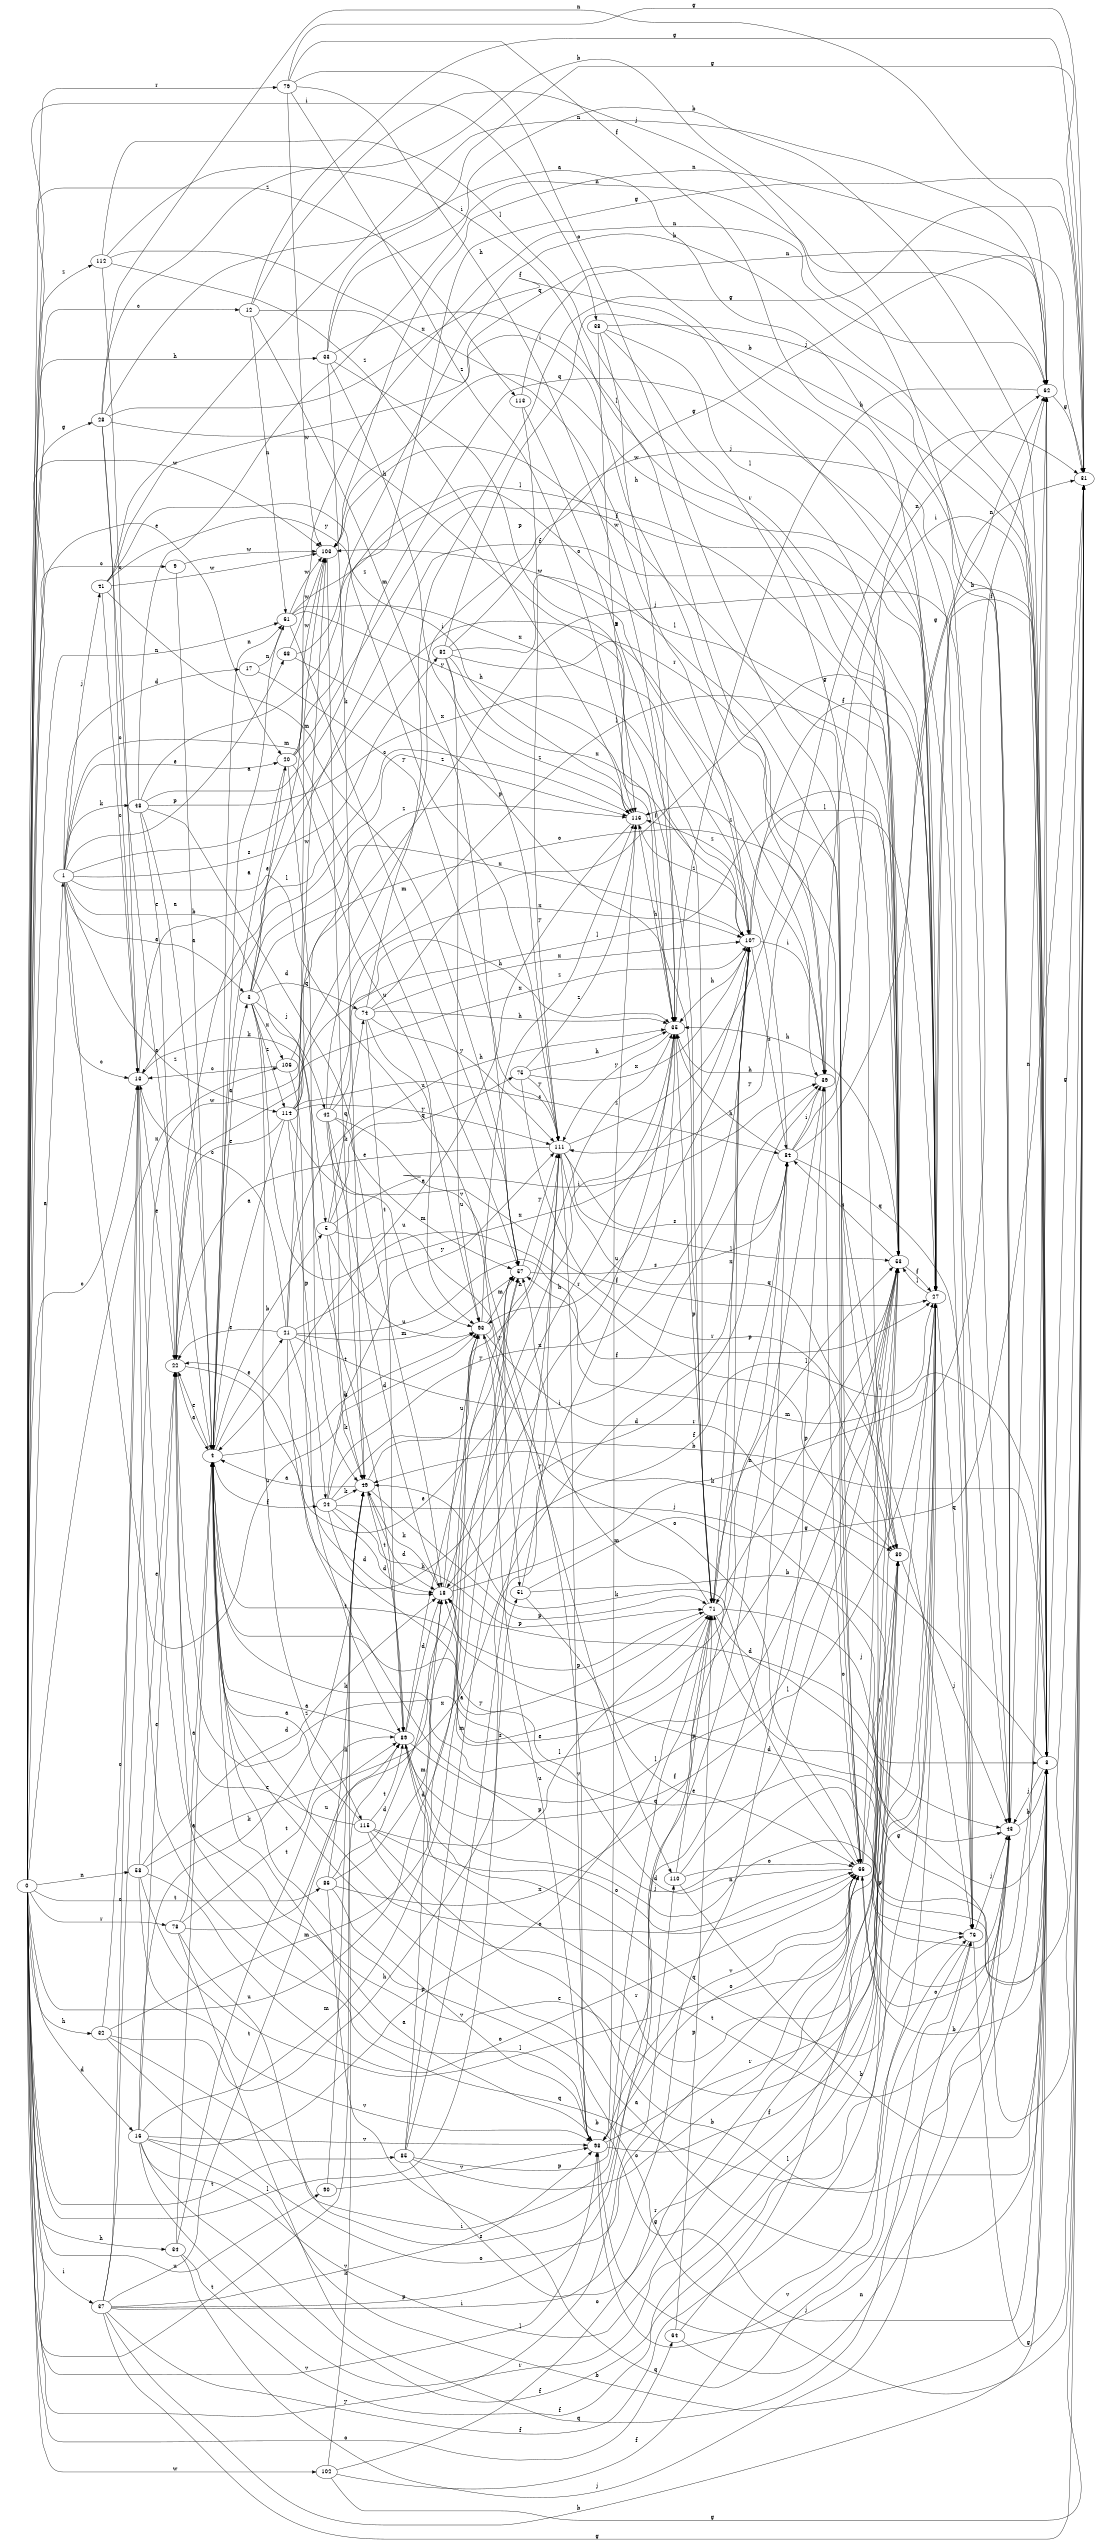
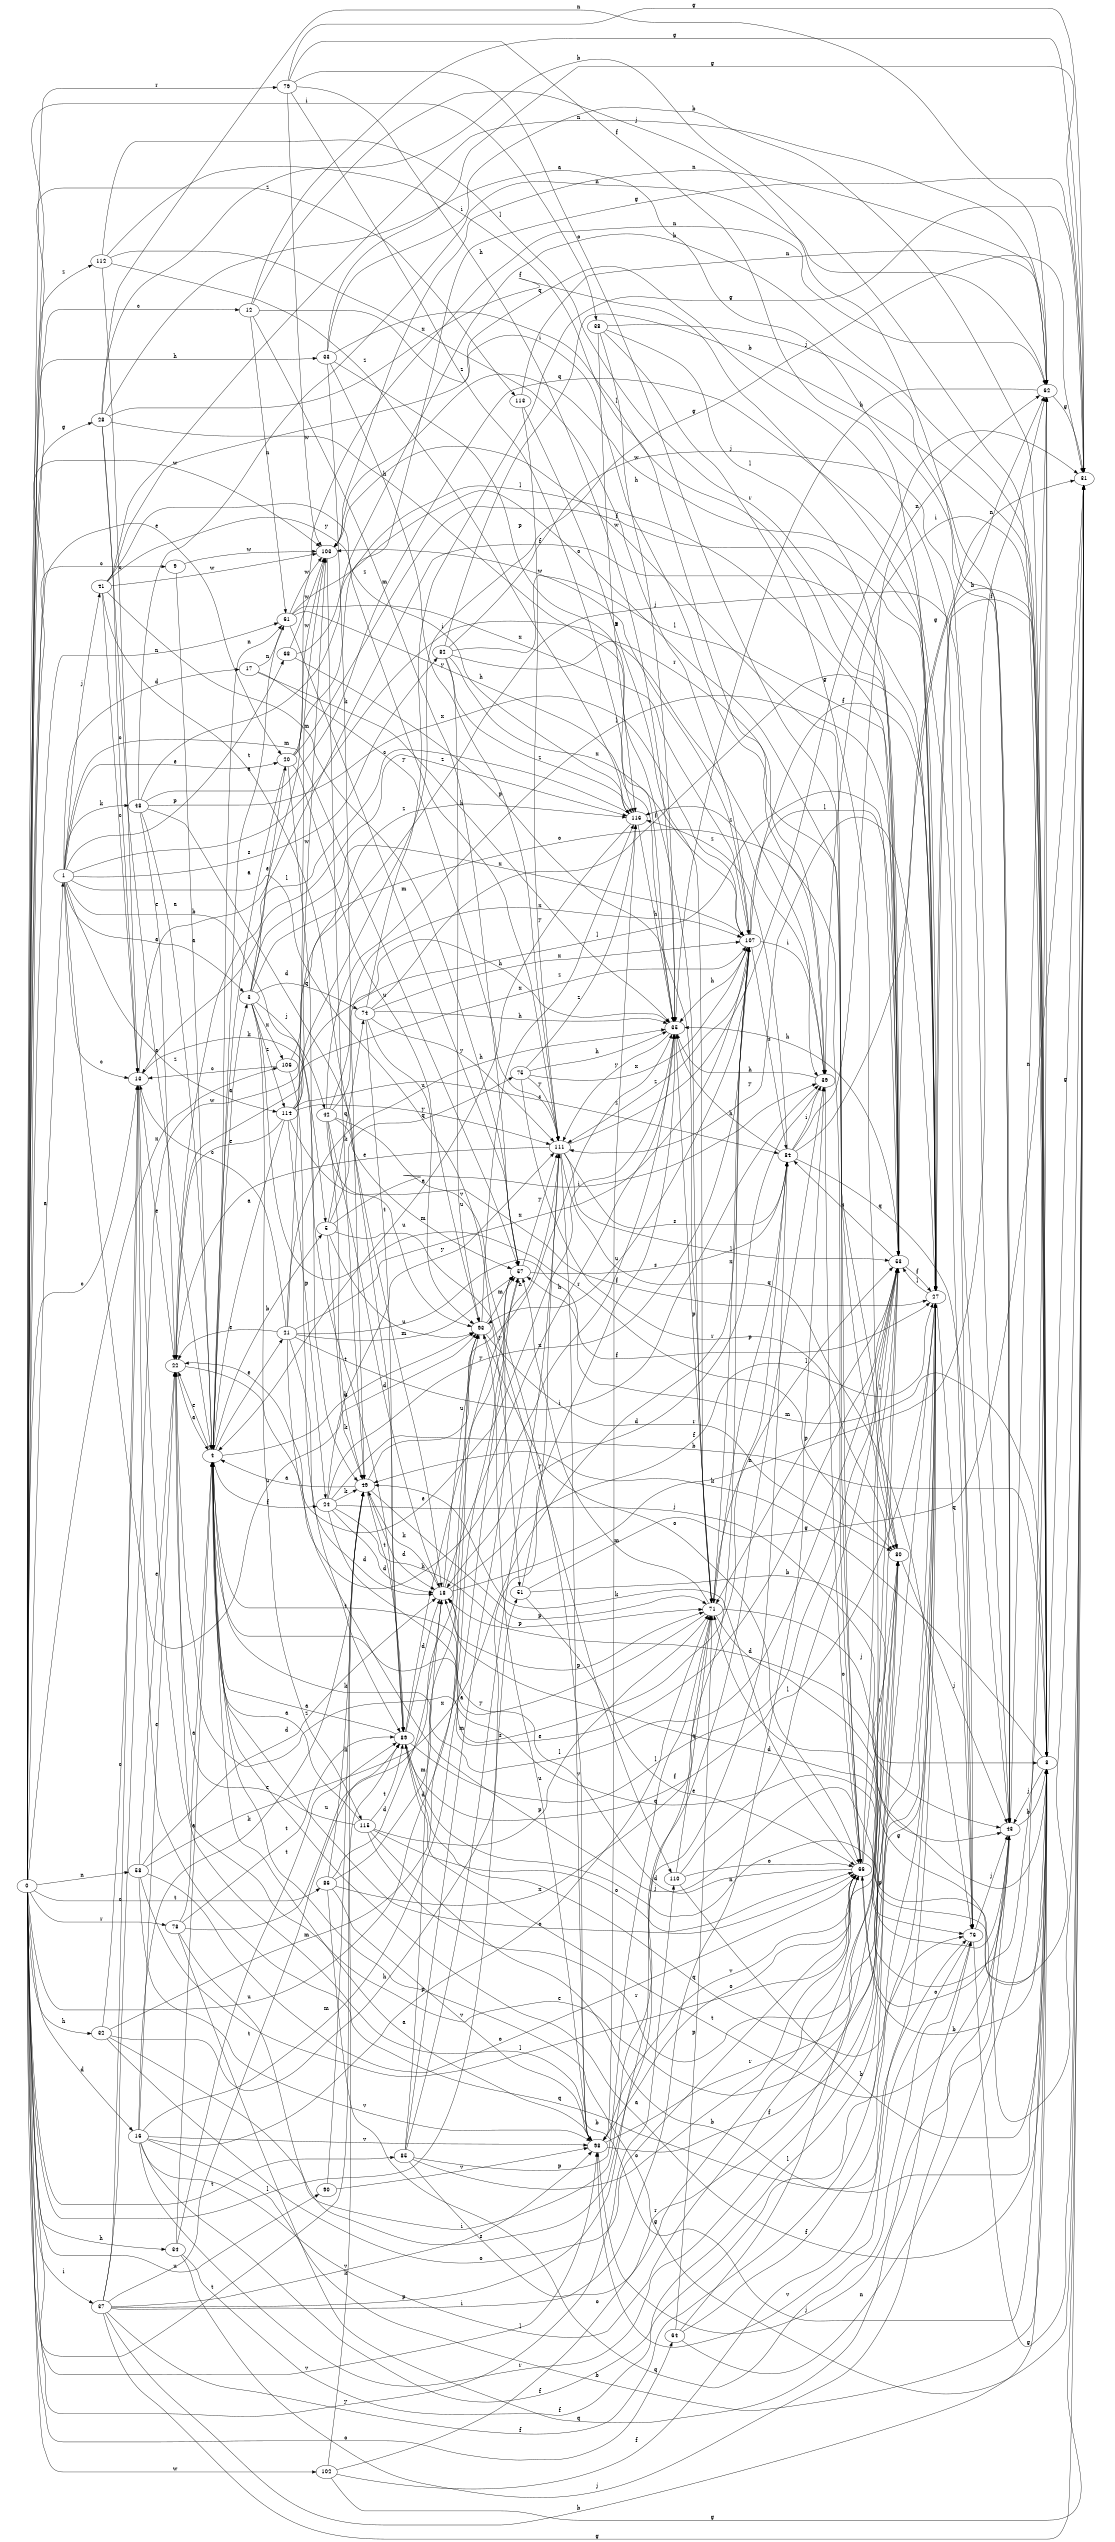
  strict digraph {
    rankdir=LR
    0
    1
    9
    12
    13
    16
    20
    28
    32
    33
    34
    37
    38
    51
    58
    61
    64
    78
    79
    85
    86
    89
    90
    93
    98
    102
    103
    106
    110
    112
    113
    3
    5
    17
    39
    41
    48
    57
    68
    82
    114
    4
    31
    43
    22
    49
    8
    27
    76
    80
    53
    71
    62
    35
    66
    111
    116
    107
    18
    84
    42
    74
    115
    75
    24
    21
    0 -> 1 [label=a]
    0 -> 9 [label=c]
    0 -> 12 [label=c]
    0 -> 13 [label=c]
    0 -> 16 [label=d]
    0 -> 20 [label=e]
    0 -> 28 [label=g]
    0 -> 32 [label=h]
    0 -> 33 [label=h]
    0 -> 34 [label=h]
    0 -> 37 [label=i]
    0 -> 38 [label=i]
    0 -> 51 [label=l]
    0 -> 58 [label=n]
    0 -> 61 [label=n]
    0 -> 64 [label=o]
    0 -> 78 [label=r]
    0 -> 79 [label=r]
    0 -> 85 [label=t]
    0 -> 86 [label=t]
    0 -> 89 [label=t]
    0 -> 90 [label=u]
    0 -> 93 [label=u]
    0 -> 98 [label=v]
    0 -> 102 [label=w]
    0 -> 103 [label=w]
    0 -> 106 [label=x]
    0 -> 110 [label=y]
    0 -> 112 [label=z]
    0 -> 113 [label=z]
    1 -> 13 [label=c]
    1 -> 20 [label=e]
    1 -> 51 [label=l]
    1 -> 93 [label=u]
    1 -> 3 [label=a]
    1 -> 5 [label=b]
    1 -> 17 [label=d]
    1 -> 39 [label=i]
    1 -> 41 [label=j]
    1 -> 48 [label=k]
    1 -> 57 [label=m]
    1 -> 68 [label=p]
    1 -> 82 [label=s]
    1 -> 114 [label=z]
    9 -> 103 [label=w]
    9 -> 4 [label=a]
    12 -> 61 [label=n]
    12 -> 39 [label=i]
    12 -> 57 [label=m]
    12 -> 31 [label=g]
    12 -> 43 [label=j]
    13 -> 22 [label=e]
    13 -> 49 [label=k]
    13 -> 8 [label=b]
    13 -> 27 [label=f]
    13 -> 76 [label=q]
    16 -> 98 [label=v]
    16 -> 57 [label=m]
    16 -> 22 [label=e]
    16 -> 49 [label=k]
    16 -> 8 [label=b]
    16 -> 27 [label=f]
    16 -> 80 [label=r]
    16 -> 53 [label=l]
    16 -> 71 [label=p]
    20 -> 89 [label=t]
    20 -> 93 [label=u]
    20 -> 103 [label=w]
    20 -> 4 [label=a]
    20 -> 27 [label=f]
    20 -> 62 [label=n]
    28 -> 13 [label=c]
    28 -> 4 [label=a]
    28 -> 43 [label=a]
    28 -> 8 [label=b]
    28 -> 27 [label=f]
    28 -> 62 [label=n]
    28 -> 35 [label=h]
    32 -> 13 [label=c]
    32 -> 39 [label=i]
    32 -> 57 [label=m]
    32 -> 35 [label=h]
    32 -> 66 [label=o]
    33 -> 31 [label=g]
    33 -> 49 [label=k]
    33 -> 8 [label=b]
    33 -> 53 [label=l]
    33 -> 71 [label=p]
    33 -> 111 [label=y]
    34 -> 89 [label=t]
    34 -> 4 [label=a]
    34 -> 43 [label=j]
    34 -> 27 [label=f]
    37 -> 13 [label=c]
    37 -> 89 [label=t]
    37 -> 98 [label=v]
    37 -> 103 [label=w]
    37 -> 39 [label=i]
    37 -> 31 [label=g]
    37 -> 8 [label=b]
    37 -> 27 [label=f]
    37 -> 71 [label=p]
    38 -> 43 [label=j]
    38 -> 80 [label=r]
    38 -> 53 [label=l]
    38 -> 35 [label=h]
    38 -> 116 [label=z]
    51 -> 31 [label=g]
    51 -> 8 [label=b]
    51 -> 66 [label=e]
    51 -> 111 [label=y]
    58 -> 98 [label=v]
    58 -> 22 [label=e]
    58 -> 53 [label=l]
    58 -> 66 [label=o]
    58 -> 107 [label=x]
    58 -> 18 [label=d]
    61 -> 103 [label=w]
    61 -> 57 [label=m]
    61 -> 4 [label=a]
    61 -> 35 [label=h]
    61 -> 66 [label=o]
    61 -> 107 [label=x]
+   64 -> 27 [label=f]
    64 -> 53 [label=l]
    64 -> 71 [label=p]
    64 -> 62 [label=n]
    78 -> 89 [label=t]
    78 -> 93 [label=u]
    78 -> 4 [label=a]
    78 -> 76 [label=q]
    78 -> 84 [label=s]
    79 -> 103 [label=w]
    79 -> 31 [label=g]
    79 -> 27 [label=f]
    79 -> 35 [label=h]
    79 -> 66 [label=o]
    79 -> 116 [label=z]
    85 -> 57 [label=m]
    85 -> 80 [label=r]
    85 -> 71 [label=p]
    85 -> 66 [label=o]
    85 -> 111 [label=y]
    85 -> 18 [label=d]
    86 -> 98 [label=v]
    86 -> 57 [label=m]
    86 -> 49 [label=k]
    86 -> 76 [label=q]
    86 -> 107 [label=x]
    86 -> 18 [label=d]
    89 -> 4 [label=a]
    89 -> 27 [label=f]
    89 -> 76 [label=q]
    89 -> 53 [label=l]
    89 -> 62 [label=n]
    89 -> 111 [label=y]
    89 -> 18 [label=d]
    90 -> 98 [label=v]
    90 -> 49 [label=k]
    93 -> 57 [label=m]
    93 -> 80 [label=r]
    93 -> 66 [label=o]
    93 -> 116 [label=z]
    98 -> 93 [label=u]
    98 -> 4 [label=a]
    98 -> 43 [label=j]
    98 -> 27 [label=f]
    98 -> 80 [label=r]
    98 -> 66 [label=o]
    98 -> 116 [label=z]
    102 -> 31 [label=g]
    102 -> 49 [label=k]
    102 -> 27 [label=f]
    102 -> 66 [label=o]
    103 -> 49 [label=k]
    103 -> 62 [label=n]
    106 -> 13 [label=c]
    106 -> 89 [label=t]
    106 -> 43 [label=j]
    110 -> 8 [label=b]
    110 -> 53 [label=l]
-   110 -> 71 [label=p]
+   110 -> 71 [label=q]
    110 -> 66 [label=o]
    112 -> 13 [label=c]
    112 -> 39 [label=i]
    112 -> 53 [label=l]
    112 -> 116 [label=z]
    112 -> 107 [label=x]
    113 -> 71 [label=p]
    113 -> 62 [label=n]
    113 -> 111 [label=y]
    3 -> 20 [label=e]
    3 -> 106 [label=x]
    3 -> 114 [label=z]
    3 -> 80 [label=r]
    3 -> 66 [label=o]
    3 -> 116 [label=z]
    3 -> 107 [label=x]
    3 -> 42 [label=j]
    3 -> 74 [label=q]
    3 -> 115 [label=z]
    5 -> 93 [label=u]
    5 -> 110 [label=y]
    5 -> 39 [label=i]
    5 -> 49 [label=k]
    5 -> 74 [label=q]
    5 -> 75 [label=q]
    17 -> 61 [label=n]
+   17 -> 35 [label=h]
    17 -> 111 [label=y]
    39 -> 35 [label=h]
    39 -> 66 [label=o]
    39 -> 116 [label=z]
    39 -> 18 [label=d]
    41 -> 13 [label=c]
+   41 -> 89 [label=t]
    41 -> 103 [label=w]
    41 -> 57 [label=m]
    41 -> 76 [label=q]
    41 -> 62 [label=n]
    41 -> 111 [label=y]
    41 -> 116 [label=z]
    48 -> 4 [label=a]
    48 -> 22 [label=e]
    48 -> 76 [label=q]
    48 -> 53 [label=l]
    48 -> 62 [label=n]
    48 -> 107 [label=x]
    48 -> 18 [label=d]
    57 -> 111 [label=y]
    57 -> 84 [label=s]
    68 -> 103 [label=w]
    68 -> 8 [label=b]
    68 -> 71 [label=p]
    82 -> 93 [label=u]
    82 -> 43 [label=j]
    82 -> 8 [label=b]
    82 -> 80 [label=r]
    82 -> 53 [label=l]
    82 -> 116 [label=z]
    82 -> 107 [label=x]
    114 -> 4 [label=a]
    114 -> 31 [label=g]
    114 -> 22 [label=e]
    114 -> 27 [label=f]
    114 -> 53 [label=l]
    114 -> 111 [label=y]
    114 -> 107 [label=x]
    114 -> 84 [label=s]
    114 -> 24 [label=p]
    4 -> 61 [label=n]
    4 -> 93 [label=u]
    4 -> 3 [label=a]
    4 -> 5 [label=b]
    4 -> 31 [label=g]
    4 -> 22 [label=e]
    4 -> 53 [label=l]
    4 -> 66 [label=o]
    4 -> 84 [label=s]
    4 -> 24 [label=f]
    4 -> 21 [label=e]
    31 -> 18 [label=d]
    43 -> 89 [label=t]
    43 -> 8 [label=b]
    43 -> 62 [label=n]
    43 -> 66 [label=o]
    22 -> 4 [label=a]
    22 -> 31 [label=g]
    22 -> 35 [label=h]
    22 -> 116 [label=z]
    49 -> 89 [label=t]
    49 -> 4 [label=a]
    49 -> 71 [label=p]
    49 -> 35 [label=h]
    49 -> 18 [label=d]
    8 -> 39 [label=i]
    8 -> 57 [label=m]
    8 -> 4 [label=a]
    8 -> 31 [label=g]
    8 -> 43 [label=j]
    8 -> 49 [label=k]
    8 -> 27 [label=f]
    8 -> 71 [label=p]
    8 -> 18 [label=d]
    27 -> 103 [label=w]
    27 -> 22 [label=e]
    27 -> 76 [label=q]
    27 -> 53 [label=l]
    27 -> 62 [label=n]
    27 -> 111 [label=y]
    76 -> 98 [label=v]
    76 -> 31 [label=g]
    76 -> 43 [label=j]
    80 -> 103 [label=w]
    80 -> 43 [label=j]
    53 -> 22 [label=e]
    53 -> 8 [label=b]
    53 -> 27 [label=f]
    53 -> 71 [label=p]
    53 -> 35 [label=h]
    53 -> 84 [label=s]
    71 -> 57 [label=m]
    71 -> 4 [label=a]
    71 -> 31 [label=g]
    71 -> 43 [label=j]
    71 -> 53 [label=l]
    71 -> 107 [label=x]
    62 -> 31 [label=g]
    62 -> 35 [label=h]
    35 -> 22 [label=e]
    35 -> 71 [label=p]
    35 -> 111 [label=y]
    66 -> 98 [label=v]
    66 -> 49 [label=k]
    66 -> 8 [label=b]
    66 -> 80 [label=r]
    66 -> 53 [label=l]
    66 -> 18 [label=d]
    111 -> 98 [label=v]
    111 -> 31 [label=g]
    111 -> 22 [label=e]
    111 -> 76 [label=q]
    111 -> 53 [label=l]
    111 -> 84 [label=s]
    116 -> 13 [label=c]
    116 -> 4 [label=a]
    116 -> 35 [label=h]
    107 -> 93 [label=u]
    107 -> 103 [label=w]
    107 -> 39 [label=i]
    107 -> 27 [label=f]
    107 -> 53 [label=l]
    107 -> 35 [label=h]
-   107 -> 116 [label=z]
+   107 -> 111 [label=z]
    107 -> 84 [label=s]
    18 -> 93 [label=u]
    18 -> 49 [label=k]
    18 -> 27 [label=f]
    18 -> 71 [label=p]
    18 -> 62 [label=n]
    18 -> 35 [label=h]
    84 -> 39 [label=i]
    84 -> 31 [label=g]
    84 -> 76 [label=q]
    84 -> 71 [label=p]
    84 -> 62 [label=n]
    84 -> 35 [label=h]
    84 -> 116 [label=z]
    42 -> 93 [label=u]
    42 -> 98 [label=v]
    42 -> 57 [label=m]
    42 -> 49 [label=k]
    42 -> 53 [label=l]
    42 -> 35 [label=h]
    42 -> 107 [label=x]
    42 -> 18 [label=d]
    74 -> 89 [label=t]
    74 -> 93 [label=u]
    74 -> 31 [label=g]
    74 -> 27 [label=f]
    74 -> 35 [label=h]
    74 -> 111 [label=y]
    74 -> 107 [label=x]
    115 -> 89 [label=t]
    115 -> 4 [label=a]
    115 -> 22 [label=e]
    115 -> 8 [label=b]
    115 -> 80 [label=r]
    115 -> 71 [label=p]
    115 -> 66 [label=o]
    75 -> 80 [label=r]
    75 -> 35 [label=h]
    75 -> 111 [label=y]
    75 -> 116 [label=z]
    75 -> 107 [label=x]
    24 -> 43 [label=j]
    24 -> 49 [label=k]
    24 -> 8 [label=b]
    24 -> 76 [label=q]
    24 -> 71 [label=p]
    24 -> 111 [label=y]
    24 -> 107 [label=x]
    24 -> 18 [label=d]
    21 -> 13 [label=c]
    21 -> 103 [label=w]
    21 -> 39 [label=i]
    21 -> 57 [label=m]
    21 -> 43 [label=j]
    21 -> 22 [label=e]
    21 -> 27 [label=f]
    21 -> 35 [label=h]
    21 -> 107 [label=x]
    21 -> 18 [label=d]
  }
